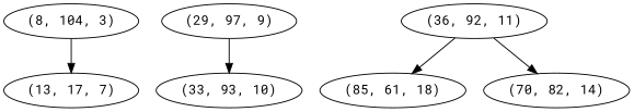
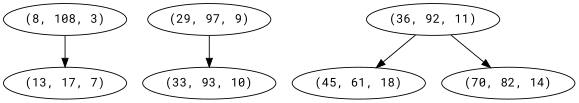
  digraph {
    fontname="Roboto Mono"
    node [fontname="Roboto Mono"]
    edge [fontname="Roboto Mono"]
    n1 [label="(13, 17, 7)"]
-   "(8, 104, 3)"
+   "(8, 104, 3)" [label="(8, 108, 3)"]
    "(29, 97, 9)"
    "(33, 93, 10)"
    "(36, 92, 11)"
-   "(45, 61, 18)" [label="(85, 61, 18)"]
+   "(45, 61, 18)"
    "(70, 82, 14)"
    "(8, 104, 3)" -> n1
    "(29, 97, 9)" -> "(33, 93, 10)"
    "(36, 92, 11)" -> "(45, 61, 18)"
    "(36, 92, 11)" -> "(70, 82, 14)"
  }
